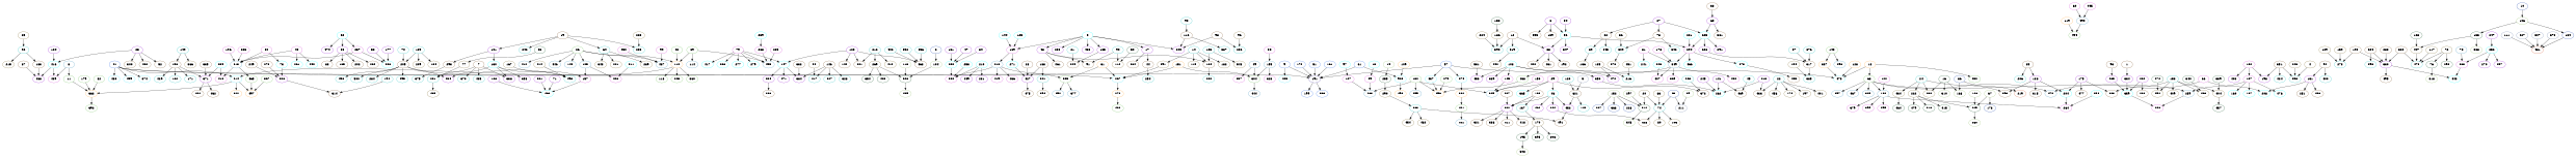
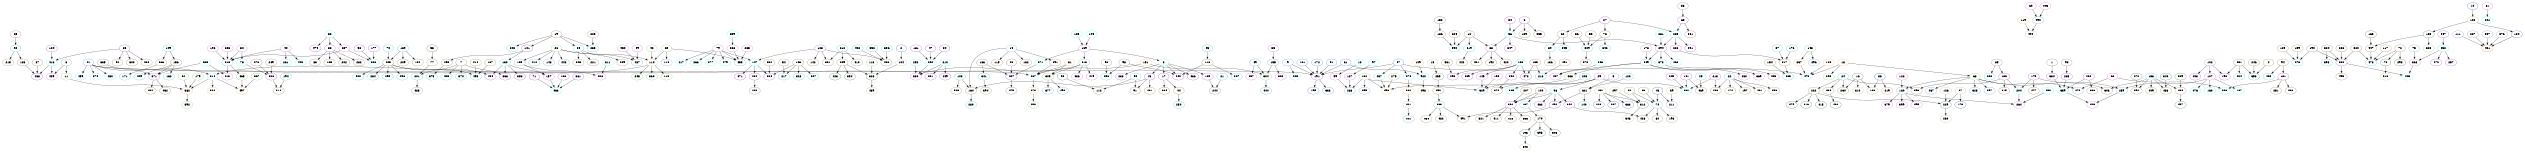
  digraph {
    node [color="#734517"]
    edge [color=black]
    191 [color="#452ea1"]
    199 [color="#175ce6"]
    333 [color="#175ce6"]
    9 [color="#175ce6"]
    425 [color="#2ee6fd"]
    41 [color="#175ce6"]
    214 [color="#2ee6fd"]
    267 [color="#2ee6fd"]
    374 [color="#2ee6fd"]
    430 [color="#2ee6fd"]
    459 [color="#2ee6fd"]
    322 [color="#fda12e"]
    362 [color="#fda12e"]
    497 [color="#fda12e"]
    278 [color="#fda12e"]
    51 [color="#175ce6"]
    57 [color="#175ce6"]
    274 [color="#2ee6fd"]
    437 [color="#2ee6fd"]
    473 [color="#2ee6fd"]
    382 [color="#fda12e"]
    496 [color="#fda12e"]
    61 [color="#175ce6"]
    n24 [color="#2ee6fd" label=920]
    498 [color="#fda12e"]
    161 [color="#175ce6"]
    172 [color="#175ce6"]
    392 [color="#5cb845"]
    408 [color="#5cb845"]
    421 [color="#5cb845"]
    110 [color="#fda12e"]
    118 [color="#5cb845"]
    243 [color="#5cb845"]
    360 [color="#5cb845"]
    31 [color="#fda12e"]
    305 [color="#5cb845"]
    377 [color="#2e8ab8"]
    492 [color="#2e8ab8"]
    119 [color="#fda12e"]
    494 [color="#5cb845"]
    151 [color="#fda12e"]
    304 [color="#5cb845"]
    444 [color="#2e8ab8"]
    441 [color="#2e8ab8"]
    18 [color="#fda12e"]
    68 [color="#5cb845"]
    250 [color="#5cb845"]
    180 [color="#2e8ab8"]
    259 [color="#2e8ab8"]
    325 [color="#2e8ab8"]
    397 [color="#2e8ab8"]
    467 [color="#2e8ab8"]
    470 [color="#2e8ab8"]
    128 [color="#fda12e"]
    337 [color="#fda12e"]
    109 [color="#fda12e"]
    26 [color="#5cb845"]
    105 [color="#2e8ab8"]
    148 [color="#2e8ab8"]
    412 [color="#2e8ab8"]
    446 [color="#2e8ab8"]
    487 [color="#2e8ab8"]
    157 [color="#cf2ecf"]
    426 [color="#cf2ecf"]
    42 [color="#5cb845"]
    69 [color="#5cb845"]
    114 [color="#2e8ab8"]
    455 [color="#2e8ab8"]
    75 [color="#2e8ab8"]
    368 [color="#cf2ecf"]
    11 [color="#5cb845"]
    82 [color="#5cb845"]
    179 [color="#5cb845"]
    367 [color="#5cb845"]
    465 [color="#5cb845"]
    132 [color="#5cb845"]
    263 [color="#2e8ab8"]
    299 [color="#2e8ab8"]
    329 [color="#2e8ab8"]
    275 [color="#5cb845"]
    438 [color="#5cb845"]
    264 [color="#cf2ecf"]
    379 [color="#cf2ecf"]
    399 [color="#cf2ecf"]
    499 [color="#cf2ecf"]
    448 [color="#cf2ecf"]
    143 [color="#5cb845"]
    296 [color="#2e8ab8"]
    463 [color="#00fdfd"]
    443 [color="#00fdfd"]
    8 [color="#2e8ab8"]
    439 [color="#cf2ecf"]
    313 [color="#2e8ab8"]
    413 [color="#cf2ecf"]
    218 [color="#2e8ab8"]
    380 [color="#cf2ecf"]
    419 [color="#cf2ecf"]
    436 [color="#cf2ecf"]
    490 [color="#2e8ab8"]
    49 [color="#2e8ab8"]
    357 [color="#cf2ecf"]
    155 [color="#2e8ab8"]
    323 [color="#cf2ecf"]
    349 [color="#2e8ab8"]
    369 [color="#cf2ecf"]
    407 [color="#cf2ecf"]
    480 [color="#cf2ecf"]
    99 [color="#cf2ecf"]
    450 [color="#cf2ecf"]
    79 [color="#cf2ecf"]
    147 [color="#00fdfd"]
    266 [color="#00fdfd"]
    277 [color="#00fdfd"]
    279 [color="#00fdfd"]
    417 [color="#00fdfd"]
    234 [color="#8a00cf"]
    384 [color="#8a00cf"]
    471 [color="#8a00cf"]
    268 [color="#cf2ecf"]
    285 [color="#cf2ecf"]
    30 [color="#cf2ecf"]
    73 [color="#00fdfd"]
    306 [color="#8a00cf"]
    40 [color="#cf2ecf"]
    261 [color="#00fdfd"]
    440 [color="#00fdfd"]
    196 [color="#cf2ecf"]
    237 [color="#cf2ecf"]
    386 [color="#00fdfd"]
    283 [color="#cf2ecf"]
    169 [color="#cf2ecf"]
    271 [color="#00fdfd"]
    427 [color="#8a00cf"]
    60 [color="#cf2ecf"]
    445 [color="#cf2ecf"]
    35 [color="#cf2ecf"]
    59 [color="#cf2ecf"]
    127 [color="#cf2ecf"]
    29 [color="#cf2ecf"]
    46 [color="#00fdfd"]
    262 [color="#00fdfd"]
    365 [color="#00fdfd"]
    302 [color="#8a00cf"]
    344 [color="#8a00cf"]
    452 [color="#8a00cf"]
    462 [color="#8a00cf"]
    145 [color="#cf2ecf"]
    150 [color="#cf2ecf"]
    81 [color="#cf2ecf"]
    241 [color="#00fdfd"]
    178 [color="#cf2ecf"]
    294 [color="#cf2ecf"]
    373 [color="#00fdfd"]
    466 [color="#00fdfd"]
    405
    122 [color="#cf2ecf"]
    107 [color="#cf2ecf"]
    160 [color="#00fdfd"]
    187 [color="#00fdfd"]
    476 [color="#00fdfd"]
    66 [color="#cf2ecf"]
    208 [color="#00fdfd"]
    130 [color="#00fdfd"]
    338 [color="#8a00cf"]
    358 [color="#8a00cf"]
    484 [color="#8a00cf"]
    311 [color="#00fdfd"]
    252 [color="#00fdfd"]
    257 [color="#8a00cf"]
    270 [color="#8a00cf"]
    286
    239 [color="#00fdfd"]
    416 [color="#00fdfd"]
    488 [color="#8a00cf"]
    314
    32 [color="#00fdfd"]
    38 [color="#8a00cf"]
    474 [color="#8a00cf"]
    83
    165
    202
    282
    235 [color="#00fdfd"]
    371 [color="#8a00cf"]
    422
    432
    3 [color="#00fdfd"]
    17 [color="#8a00cf"]
    48 [color="#8a00cf"]
    185 [color="#8a00cf"]
    238 [color="#8a00cf"]
    240 [color="#8a00cf"]
    486 [color="#8a00cf"]
    44
    364
    91
    164
    461
    244
    125 [color="#00fdfd"]
    144 [color="#00fdfd"]
    475
    200 [color="#00fdfd"]
    210 [color="#00fdfd"]
    231 [color="#8a00cf"]
    449 [color="#8a00cf"]
    253 [color="#00fdfd"]
    13 [color="#00fdfd"]
    97 [color="#00fdfd"]
    321
    336
    411
    418
    428
    491
    108 [color="#00fdfd"]
    350 [color="#8a00cf"]
    389 [color="#8a00cf"]
    453 [color="#8a00cf"]
    472 [color="#8a00cf"]
    372
    56 [color="#00fdfd"]
    88 [color="#8a00cf"]
    347 [color="#8a00cf"]
    192
    420
    431
    225 [color="#00fdfd"]
    226 [color="#8a00cf"]
    291 [color="#8a00cf"]
    317
    281 [color="#00fdfd"]
    346 [color="#00fdfd"]
    204 [color="#00fdfd"]
    258 [color="#00fdfd"]
    102 [color="#cf2ecf"]
    198 [color="#8a00cf"]
    403 [color="#8a00cf"]
    359 [color="#00fdfd"]
    101 [color="#8a00cf"]
    293
    375 [color="#00b8b8"]
    71 [color="#8a00cf"]
    166 [color="#8a00cf"]
    361 [color="#8a00cf"]
    247 [color="#8a00cf"]
    330 [color="#8a00cf"]
    495
    123 [color="#8a00cf"]
    142
    301
    468
    23 [color="#8a00cf"]
    52
    300
    460
    124 [color="#8a00cf"]
    58 [color="#8a00cf"]
    177 [color="#8a00cf"]
    254 [color="#00b8b8"]
    280 [color="#00b8b8"]
    47 [color="#8a00cf"]
    84 [color="#8a00cf"]
    181 [color="#8a00cf"]
    141 [color="#8a00cf"]
    469
    213 [color="#8a00cf"]
    433
    245 [color="#8a00cf"]
    6 [color="#8a00cf"]
    139
    355
    34 [color="#8a00cf"]
    27 [color="#8a00cf"]
    62
    78
    89 [color="#00b8b8"]
    345 [color="#00b8b8"]
    309 [color="#00b8b8"]
    342 [color="#00b8b8"]
    65 [color="#8a00cf"]
    381
    385 [color="#00b8b8"]
    138 [color="#8a00cf"]
    315
    393
    175 [color="#8a00cf"]
    303
    477
    351
    353 [color="#00b8b8"]
    424 [color="#00b8b8"]
    232 [color="#8a00cf"]
    236
    265 [color="#8a00cf"]
    334 [color="#8a00cf"]
    131 [color="#8a00cf"]
    251
    406
    19
    64 [color="#00b8b8"]
    233 [color="#00b8b8"]
    242 [color="#00b8b8"]
    221 [color="#735c17"]
    289 [color="#735c17"]
    343 [color="#735c17"]
    7
    201 [color="#00b8b8"]
    370 [color="#00b8b8"]
    435 [color="#00b8b8"]
    485 [color="#735c17"]
    205
    284 [color="#00b8b8"]
    295 [color="#00b8b8"]
    458 [color="#00b8b8"]
    493 [color="#00b8b8"]
    500 [color="#00b8b8"]
    190
    273 [color="#00b8b8"]
    288
    320
    478 [color="#00b8b8"]
    324
    398 [color="#00b8b8"]
    146
    217 [color="#00b8b8"]
    327 [color="#00b8b8"]
    328 [color="#00b8b8"]
    332
    87
    183
    249
    276
    156
    162 [color="#00b8b8"]
    171 [color="#00b8b8"]
    429 [color="#00b8b8"]
    335
    98
    256 [color="#00b8b8"]
    116
    387 [color="#00b8b8"]
    28
    188
    341 [color="#00b8b8"]
    394 [color="#735c17"]
    100
    137 [color="#00b8b8"]
    170 [color="#735c17"]
    207
    n351 [label=621]
    140 [color="#00b8b8"]
    n353 [label=531]
    135
    216 [color="#00b8b8"]
    12
    319 [color="#00b8b8"]
    390 [color="#00b8b8"]
    442 [color="#735c17"]
    136 [color="#735c17"]
    378 [color="#735c17"]
    33
    85
    206 [color="#00b8b8"]
    93
    1
    94
    400 [color="#00b8b8"]
    70 [color="#00b8b8"]
    134 [color="#735c17"]
    189 [color="#00b8b8"]
    209 [color="#735c17"]
    212 [color="#00b8b8"]
    269 [color="#735c17"]
    410 [color="#735c17"]
    326 [color="#004517"]
    354 [color="#004517"]
    423 [color="#004517"]
    352 [color="#00b8b8"]
    356 [color="#00b8b8"]
    402 [color="#00b8b8"]
    92 [color="#00b8b8"]
    215 [color="#735c17"]
    194 [color="#00b8b8"]
    149 [color="#00b8b8"]
    366 [color="#735c17"]
    90 [color="#00b8b8"]
    112 [color="#735c17"]
    14 [color="#00b8b8"]
    115 [color="#735c17"]
    182 [color="#735c17"]
    391 [color="#735c17"]
    103 [color="#00b8b8"]
    n394 [color="#735c17" label=548]
    21 [color="#00b8b8"]
    95 [color="#00b8b8"]
    195 [color="#004517"]
    395 [color="#004517"]
    396 [color="#004517"]
    74 [color="#00b8b8"]
    80 [color="#735c17"]
    193 [color="#735c17"]
    5 [color="#5c73a1"]
    120 [color="#00b8b8"]
    383 [color="#00b8b8"]
    454 [color="#735c17"]
    482 [color="#735c17"]
    45 [color="#00b8b8"]
    22 [color="#00b8b8"]
    174 [color="#735c17"]
    197 [color="#735c17"]
    401 [color="#735c17"]
    456 [color="#735c17"]
    203 [color="#00b8b8"]
    451 [color="#735c17"]
    37 [color="#00b8b8"]
-   176 [color="#00b8b8" label=876]
+   176 [color="#00b8b8"]
    24 [color="#00b8b8"]
    222 [color="#735c17"]
    230 [color="#735c17"]
    434 [color="#735c17"]
    229 [color="#004517"]
    316 [color="#004517"]
    415 [color="#004517"]
    479 [color="#004517"]
    464 [color="#004517"]
    153 [color="#00b8b8"]
    292 [color="#735c17"]
    404 [color="#735c17"]
    409 [color="#735c17"]
    483 [color="#735c17"]
    457 [color="#004517"]
    223 [color="#735c17"]
    77 [color="#735c17"]
    167 [color="#735c17"]
    414 [color="#735c17"]
    129 [color="#735c17"]
    159 [color="#735c17"]
    72 [color="#735c17"]
    76 [color="#004517"]
    298 [color="#004517"]
    318 [color="#8ab85c"]
    117 [color="#735c17"]
    447 [color="#735c17"]
    489 [color="#8ab85c"]
    54 [color="#735c17"]
    25 [color="#735c17"]
    96 [color="#735c17"]
    308 [color="#8ab85c"]
    20 [color="#735c17"]
    312 [color="#004517"]
    348 [color="#8ab85c"]
    43 [color="#002ea1"]
    211 [color="#5c73a1"]
    63 [color="#735c17"]
    290 [color="#735c17"]
    186 [color="#735c17"]
    224 [color="#735c17"]
    36 [color="#735c17"]
+   55 [color="#735c17"]
    154 [color="#735c17"]
    260 [color="#8ab85c"]
    4 [color="#735c17"]
    246 [color="#735c17"]
    53 [color="#004517"]
    133 [color="#004517"]
    388 [color="#8ab85c"]
    163 [color="#004517"]
    50 [color="#004517"]
    255 [color="#004517"]
    158 [color="#004517"]
    16 [color="#004517"]
    168 [color="#8ab85c"]
    310 [color="#8ab85c"]
    272 [color="#004517"]
    339 [color="#004517"]
    340 [color="#004517"]
    106 [color="#8ab85c"]
    184 [color="#002ea1"]
    481 [color="#cf4517"]
    104 [color="#8ab85c"]
    113 [color="#8ab85c"]
    152 [color="#8ab85c"]
    228 [color="#002ea1"]
    287 [color="#002ea1"]
    363 [color="#002ea1"]
    297 [color="#8ab85c"]
    39 [color="#8ab85c"]
    15 [color="#8ab85c"]
    67 [color="#8ab85c"]
    173 [color="#002ea1"]
    126 [color="#8ab85c"]
    10 [color="#002ea1"]
    2 [color="#002ea1"]
    86 [color="#002ea1"]
    219 [color="#cf4517"]
    111 [color="#5c73a1"]
    227 [color="#5c73a1"]
    307 [color="#5c73a1"]
    376 [color="#5c73a1"]
    191 -> 199
    191 -> 333
    9 -> 191
    9 -> 425
    41 -> 191
    41 -> 214
    41 -> 267
    41 -> 374
    41 -> 430
    41 -> 459
    214 -> 322
    214 -> 362
    214 -> 497
    267 -> 278
    362 -> 392
    278 -> 408
    51 -> 191
    57 -> 191
    57 -> 274
    57 -> 437
    57 -> 473
    274 -> 382
    437 -> 496
    382 -> 421
    61 -> 191
    61 -> n24
    n24 -> 498
    161 -> 191
    172 -> 191
    421 -> 441
    110 -> 214
    110 -> 118
    110 -> 243
    110 -> 360
    31 -> 267
    31 -> 305
    305 -> 377
    305 -> 492
    119 -> 494
    151 -> 267
    151 -> 304
    304 -> 444
    18 -> 473
    18 -> 68
    18 -> 250
    68 -> 180
    68 -> 259
    68 -> 325
    68 -> 397
    68 -> 467
    68 -> 470
    180 -> 264
    180 -> 379
    180 -> 399
    180 -> 499
    259 -> 448
    128 -> 473
    337 -> 473
    109 -> n24
    26 -> 110
    26 -> 105
    26 -> 148
    26 -> 412
    26 -> 446
    26 -> 487
    105 -> 157
    105 -> 426
    157 -> 463
    42 -> 110
    69 -> 110
    69 -> 114
    69 -> 455
    75 -> 368
    368 -> 443
    11 -> 362
    82 -> 362
    179 -> 362
    367 -> 497
    465 -> 497
    132 -> 496
    132 -> 263
    132 -> 299
    132 -> 329
    275 -> 496
    438 -> 496
    143 -> 337
    143 -> 296
    8 -> 11
    8 -> 439
    313 -> 465
    313 -> 413
    218 -> 305
    218 -> 380
    218 -> 419
    218 -> 436
    490 -> 494
    49 -> 304
    49 -> 357
    155 -> 304
    155 -> 323
    349 -> 438
    349 -> 369
    349 -> 407
    349 -> 480
    99 -> 487
    450 -> 487
    79 -> 455
    79 -> 147
    79 -> 266
    79 -> 277
    79 -> 279
    79 -> 417
    147 -> 234
    147 -> 384
    147 -> 471
    234 -> 286
    268 -> 455
    285 -> 455
    30 -> 313
    30 -> 73
    73 -> 306
    306 -> 314
    40 -> 313
    40 -> 261
    40 -> 440
    196 -> 313
    237 -> 313
    237 -> 386
    283 -> 313
    169 -> 218
    169 -> 271
    271 -> 427
    427 -> 475
    60 -> 490
    445 -> 490
    35 -> 155
    59 -> 263
    127 -> 263
    29 -> 329
    29 -> 46
    29 -> 262
    29 -> 365
    46 -> 302
    46 -> 344
    46 -> 452
    46 -> 462
    302 -> 321
    302 -> 336
    302 -> 411
    302 -> 418
    344 -> 428
    452 -> 491
    145 -> 329
    150 -> 329
-   81 -> 349
    81 -> 241
    178 -> 349
    294 -> 349
    294 -> 373
    294 -> 466
    373 -> 405
    122 -> 180
    107 -> 259
    107 -> 160
    107 -> 187
    107 -> 476
    66 -> 470
    66 -> 208
    130 -> 157
    130 -> 338
    130 -> 358
    130 -> 484
    311 -> 426
    252 -> 368
    252 -> 257
    252 -> 270
    239 -> 268
    416 -> 439
    416 -> 488
    32 -> 237
    32 -> 38
    32 -> 474
    38 -> 83
    38 -> 165
    38 -> 202
    38 -> 282
    235 -> 413
    235 -> 371
    371 -> 422
    371 -> 432
-   3 -> 169
+   169 -> 3
    3 -> 17
    3 -> 48
    3 -> 185
    3 -> 238
    3 -> 240
    3 -> 486
    17 -> 44
    17 -> 364
    48 -> 91
    48 -> 164
    48 -> 461
    185 -> 244
    44 -> 254
    164 -> 280
    125 -> 169
    144 -> 169
    200 -> 380
    210 -> 380
    210 -> 231
    210 -> 449
    253 -> 380
    13 -> 59
    97 -> 127
    108 -> 145
    108 -> 350
    108 -> 389
    108 -> 453
    108 -> 472
    350 -> 372
    56 -> 294
    56 -> 88
    56 -> 347
    88 -> 192
    88 -> 420
    88 -> 431
    225 -> 294
    225 -> 226
    225 -> 291
    226 -> 317
    317 -> 385
    281 -> 294
    346 -> 407
    204 -> 264
    258 -> 264
    102 -> 107
    102 -> 198
    102 -> 403
    359 -> 448
    101 -> 130
    101 -> 293
    293 -> 375
    71 -> 463
    166 -> 463
    361 -> 463
    247 -> 252
    330 -> 443
    330 -> 495
    123 -> 147
    123 -> 142
    123 -> 301
    123 -> 468
    23 -> 416
    23 -> 52
    23 -> 300
    23 -> 460
    124 -> 416
    58 -> 386
    177 -> 386
    47 -> 200
    84 -> 200
    181 -> 200
    141 -> 262
    141 -> 469
    213 -> 262
    213 -> 433
    245 -> 262
    6 -> 56
    6 -> 139
    6 -> 355
    34 -> 56
    27 -> 225
    27 -> 62
    27 -> 78
    62 -> 89
    62 -> 345
    78 -> 309
    78 -> 342
    89 -> 136
    309 -> 378
    65 -> 225
    65 -> 381
    138 -> 204
    138 -> 315
    138 -> 393
    175 -> 204
    175 -> 303
    175 -> 477
    351 -> 198
    351 -> 353
    351 -> 424
    232 -> 359
    232 -> 236
    265 -> 359
    334 -> 359
    131 -> 208
    131 -> 251
    131 -> 406
    19 -> 101
    19 -> 64
    19 -> 233
    19 -> 242
    64 -> 221
    64 -> 289
    64 -> 343
    7 -> 338
    7 -> 201
    7 -> 370
    7 -> 435
    201 -> 485
    205 -> 484
    205 -> 284
    205 -> 295
    205 -> 458
    205 -> 493
    205 -> 500
    190 -> 330
    190 -> 273
    288 -> 330
    320 -> 330
    320 -> 478
    324 -> 330
    324 -> 398
    146 -> 384
    146 -> 217
    146 -> 327
    146 -> 328
    332 -> 384
    87 -> 488
    183 -> 488
    249 -> 306
    276 -> 306
    156 -> 371
    156 -> 162
-   156 -> 171
+   366 -> 171
    156 -> 429
    335 -> 371
    98 -> 240
    98 -> 256
    116 -> 240
    116 -> 387
    28 -> 427
    188 -> 427
    188 -> 341
    341 -> 394
    100 -> 302
    100 -> 137
    137 -> 170
    170 -> 195
    170 -> 395
    170 -> 396
    207 -> 302
    n351 -> 452
    n351 -> 140
    n353 -> 453
    135 -> 472
    135 -> 216
    12 -> 88
    12 -> 319
    12 -> 390
    319 -> 442
    33 -> 65
    85 -> 138
    85 -> 206
    93 -> 265
    1 -> 334
    94 -> 131
    94 -> 400
    70 -> 205
    189 -> 205
    189 -> 134
    189 -> 209
    212 -> 301
    212 -> 269
    212 -> 410
    269 -> 326
    269 -> 354
    269 -> 423
    326 -> 489
    352 -> 468
    356 -> 468
    402 -> 468
    92 -> 183
    92 -> 215
    194 -> 314
    149 -> 156
    149 -> 366
    90 -> 91
    90 -> 112
    14 -> 164
    14 -> 115
    14 -> 182
    14 -> 391
    391 -> 267
    103 -> 164
    103 -> n394
    21 -> 244
    95 -> 116
    195 -> 308
    74 -> 428
    74 -> 80
    74 -> 193
    5 -> n351
    120 -> n351
    383 -> 491
    383 -> 454
    383 -> 482
    45 -> 469
    22 -> 433
    22 -> 174
    22 -> 197
    22 -> 401
    22 -> 456
    203 -> 372
    451 -> 216
    37 -> 317
    176 -> 317
    24 -> 393
    24 -> 222
    24 -> 230
    24 -> 434
    222 -> 229
    222 -> 316
    222 -> 415
    222 -> 479
    434 -> 464
    229 -> 260
    153 -> 303
    153 -> 292
    153 -> 404
    153 -> 409
    153 -> 483
    404 -> 457
    223 -> 233
    77 -> 201
    167 -> 493
    414 -> 493
    129 -> 273
    159 -> 273
    72 -> 478
    72 -> 76
    72 -> 298
    76 -> 318
    117 -> 478
    447 -> 478
    54 -> 217
    25 -> 92
    96 -> 256
    20 -> 74
    20 -> 312
    312 -> 348
    43 -> 74
    43 -> 211
    63 -> 74
    290 -> 383
    186 -> 390
    224 -> 390
    36 -> 309
+   55 -> 309
    154 -> 385
    4 -> 353
    246 -> 353
    53 -> 77
    133 -> 447
    133 -> 388
    163 -> 447
    50 -> 112
    255 -> 290
    158 -> 186
    16 -> 230
    16 -> 168
    16 -> 310
    272 -> 292
    339 -> 404
    340 -> 483
    106 -> 133
    106 -> 184
    184 -> 481
    104 -> 326
    113 -> 326
    152 -> 312
    152 -> 228
    152 -> 287
    152 -> 363
    297 -> 312
    39 -> 211
    15 -> 255
    67 -> 229
    67 -> 173
    126 -> 229
    10 -> 106
    2 -> 104
    86 -> 168
    86 -> 219
    111 -> 481
    227 -> 481
    307 -> 481
    376 -> 481
  }
